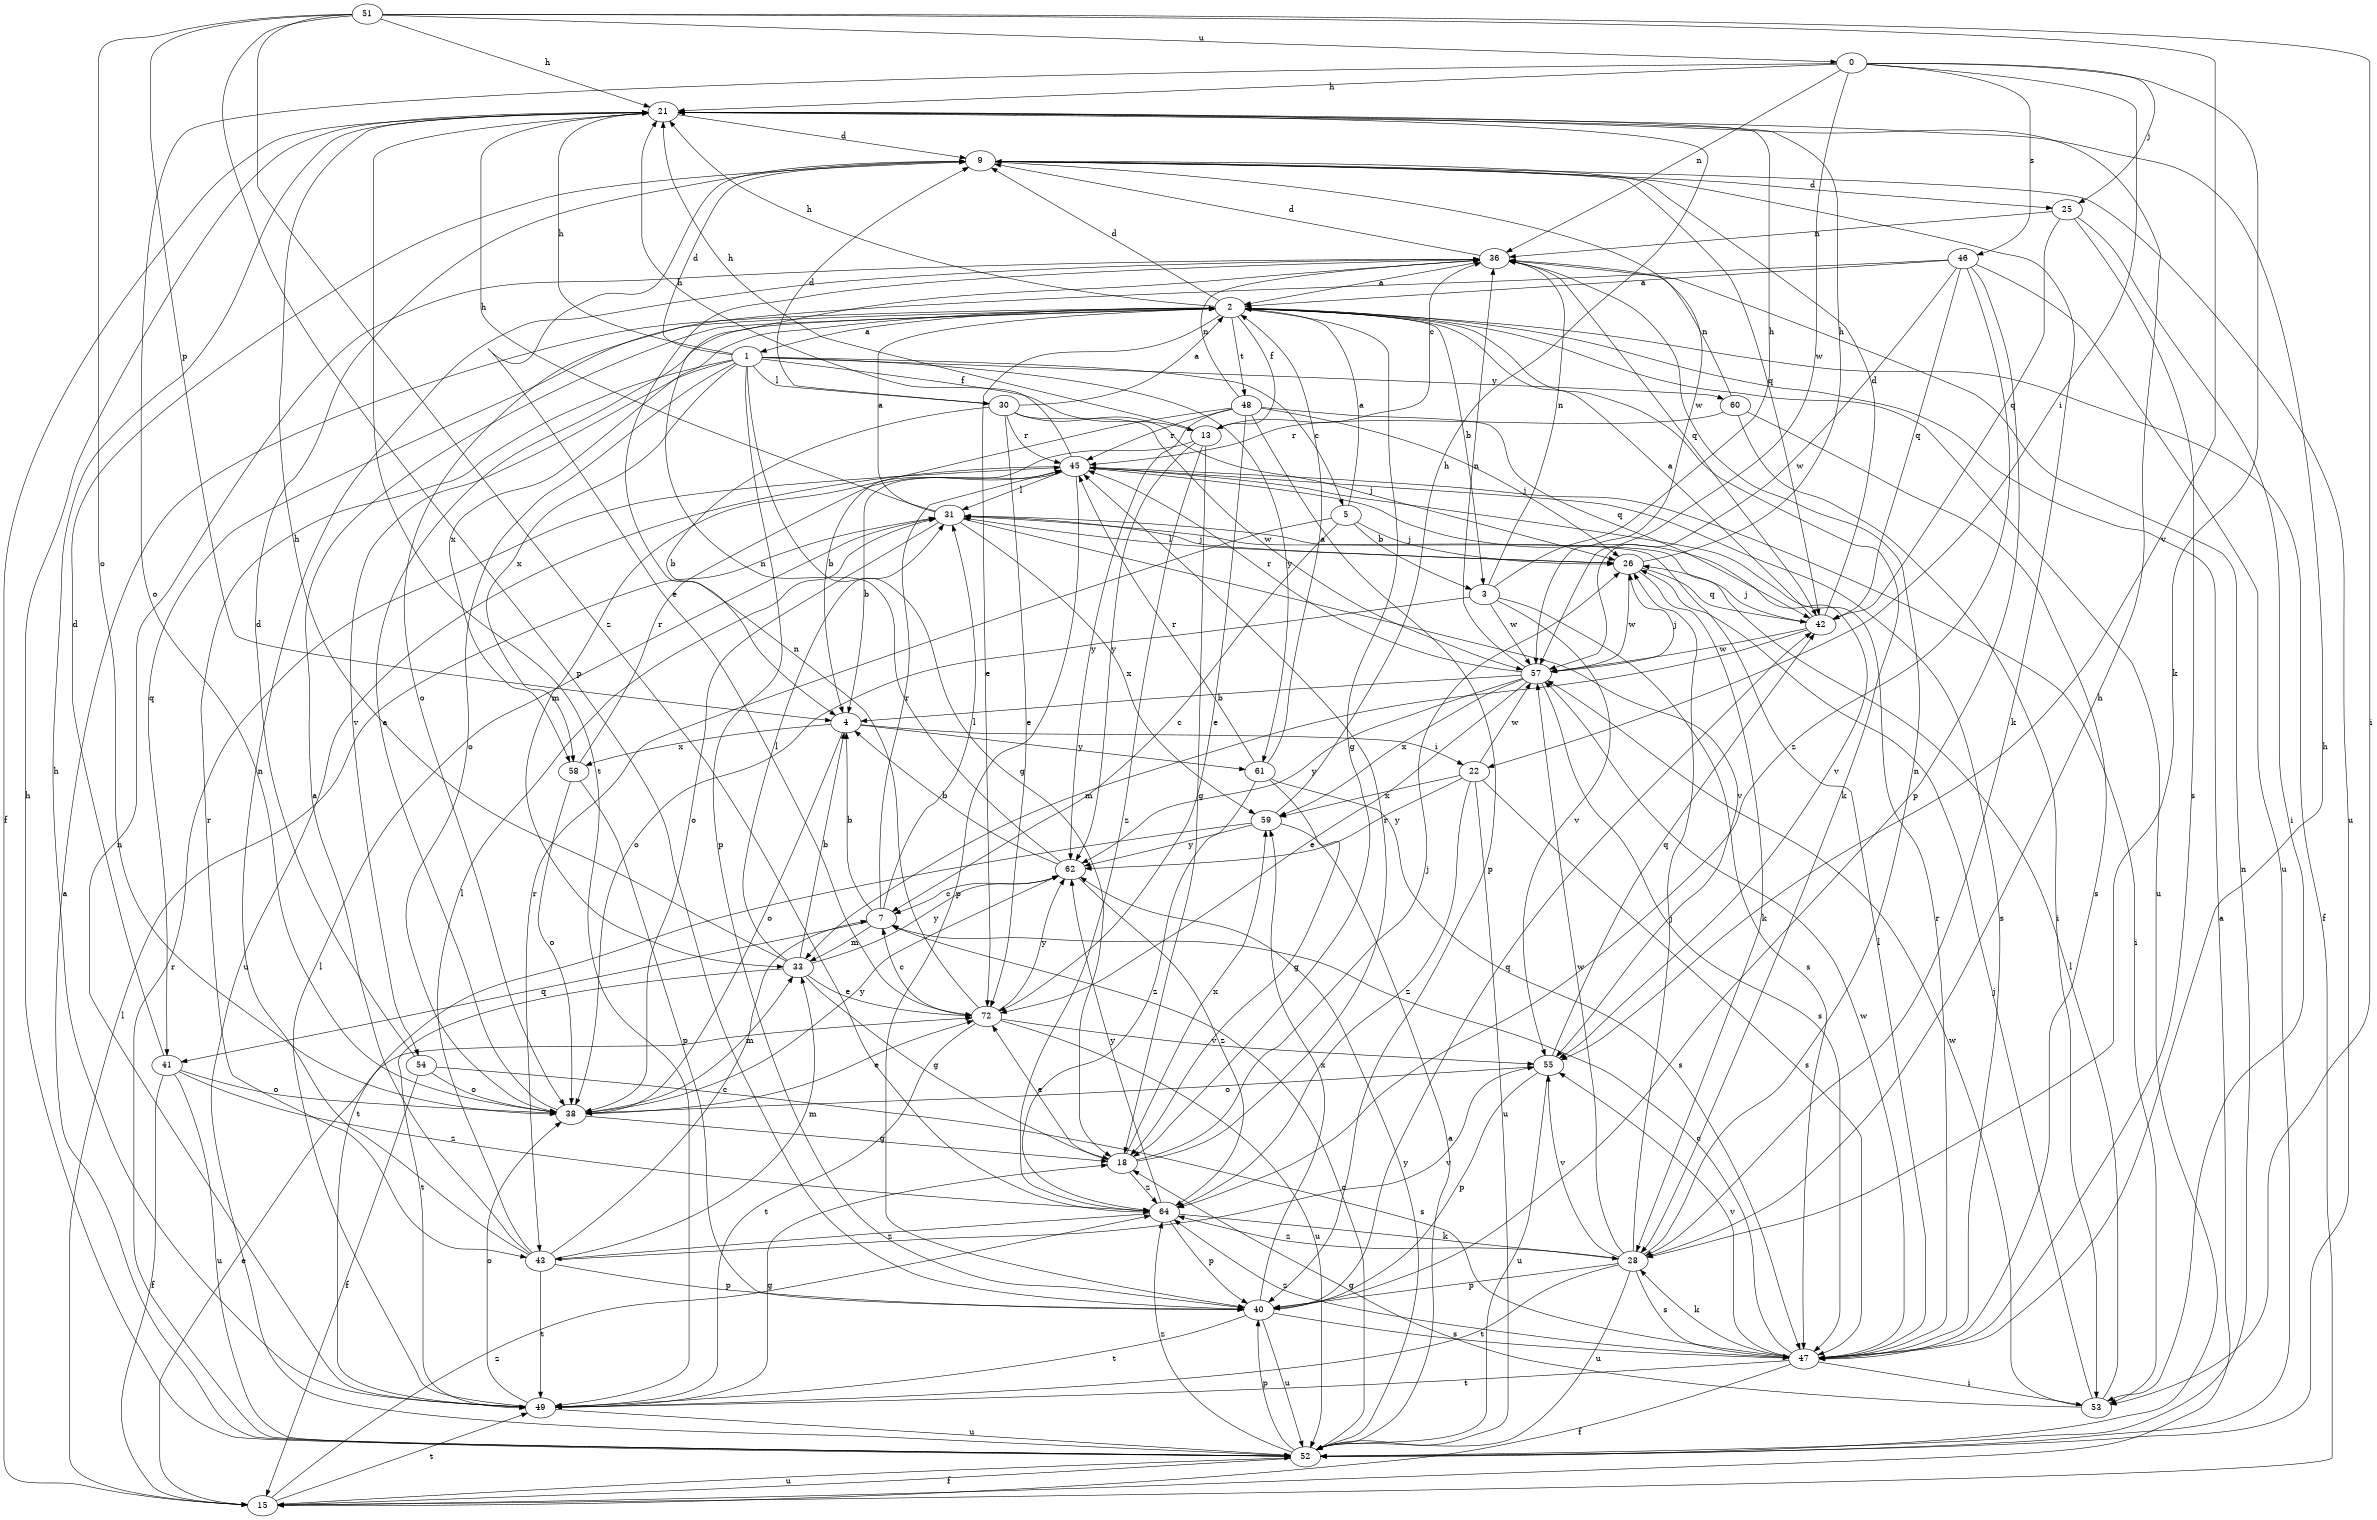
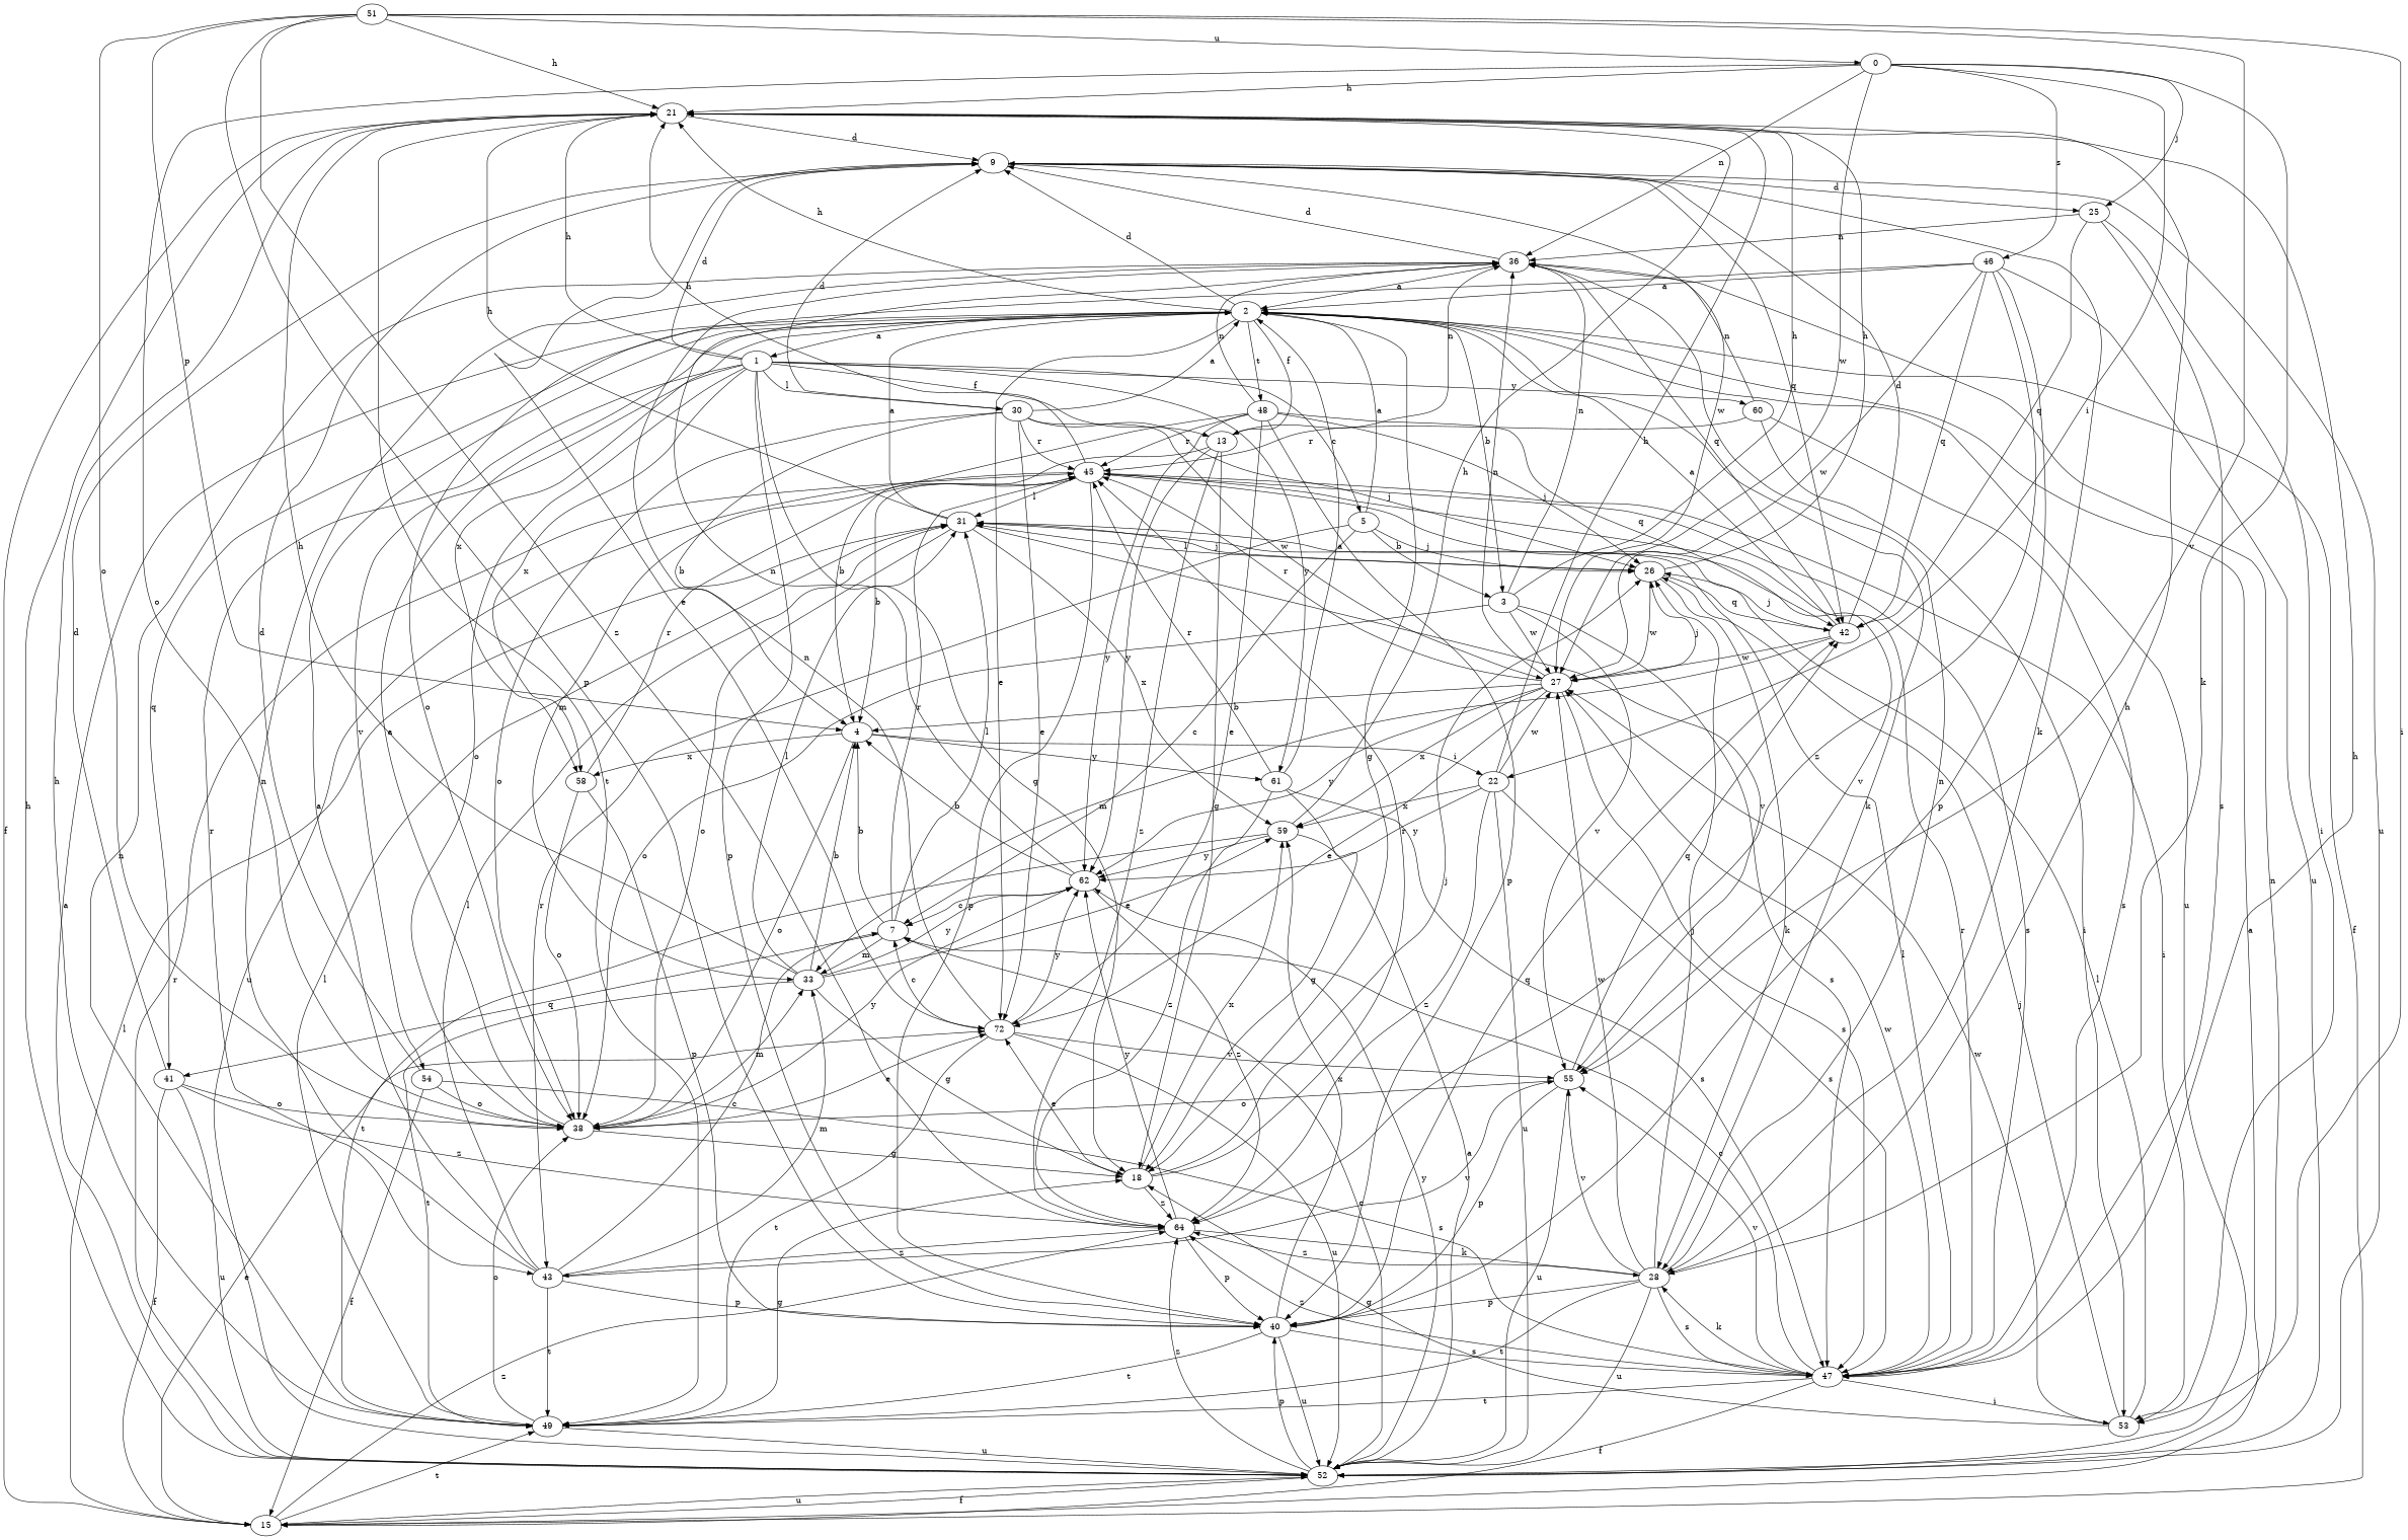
  strict digraph {
    0
    21
    22
    25
    28
    36
    38
    46
-   57
+   57 [label=27]
    9
    15
    49
    52
    47
    62
    64
    59
    42
    n19 [label=53]
    40
    55
    26
    2
    18
    n25 [label=72]
    33
    51
    4
    45
    1
    5
    13
    30
    43
    54
    58
    60
    61
    3
    7
    31
    41
    48
    0 -> 21 [label=h]
    0 -> 22 [label=i]
    0 -> 25 [label=j]
    0 -> 28 [label=k]
    0 -> 36 [label=n]
    0 -> 38 [label=o]
    0 -> 46 [label=s]
    0 -> 57 [label=w]
    21 -> 9 [label=d]
    21 -> 15 [label=f]
    21 -> 49 [label=t]
-   13 -> 21 [label=h]
+   22 -> 21 [label=h]
    22 -> 57 [label=w]
    22 -> 52 [label=u]
    22 -> 47 [label=s]
    22 -> 62 [label=y]
    22 -> 64 [label=z]
    22 -> 59 [label=x]
    25 -> 36 [label=n]
    25 -> 47 [label=s]
    25 -> 42 [label=q]
    25 -> n19 [label=i]
    28 -> 21 [label=h]
    28 -> 36 [label=n]
    28 -> 57 [label=w]
    28 -> 49 [label=t]
    28 -> 52 [label=u]
    28 -> 47 [label=s]
    28 -> 64 [label=z]
    28 -> 40 [label=p]
    28 -> 55 [label=v]
    28 -> 26 [label=j]
    36 -> 9 [label=d]
    36 -> 42 [label=q]
    36 -> 2 [label=a]
    38 -> 62 [label=y]
    38 -> 2 [label=a]
    38 -> 18 [label=g]
    38 -> n25 [label=e]
    38 -> 33 [label=m]
    46 -> 38 [label=o]
    46 -> 57 [label=w]
    46 -> 52 [label=u]
    46 -> 64 [label=z]
    46 -> 42 [label=q]
    46 -> 40 [label=p]
    46 -> 2 [label=a]
    57 -> 36 [label=n]
    57 -> 47 [label=s]
    57 -> 62 [label=y]
    57 -> 59 [label=x]
    57 -> 26 [label=j]
    57 -> n25 [label=e]
    57 -> 4 [label=b]
    57 -> 45 [label=r]
    9 -> 25 [label=d]
    9 -> 28 [label=k]
    9 -> 57 [label=w]
    9 -> 52 [label=u]
    9 -> 42 [label=q]
    9 -> n25 [label=e]
    15 -> 49 [label=t]
    15 -> 52 [label=u]
    15 -> 64 [label=z]
    15 -> 2 [label=a]
    15 -> n25 [label=e]
    15 -> 31 [label=l]
    49 -> 21 [label=h]
    49 -> 36 [label=n]
    49 -> 38 [label=o]
    49 -> 52 [label=u]
    49 -> 18 [label=g]
    49 -> 31 [label=l]
    52 -> 21 [label=h]
    52 -> 36 [label=n]
    52 -> 15 [label=f]
    52 -> 62 [label=y]
    52 -> 64 [label=z]
    52 -> 40 [label=p]
    52 -> 2 [label=a]
    52 -> 45 [label=r]
    52 -> 7 [label=c]
    47 -> 21 [label=h]
    47 -> 28 [label=k]
    47 -> 57 [label=w]
    47 -> 15 [label=f]
    47 -> 49 [label=t]
    47 -> 64 [label=z]
    47 -> n19 [label=i]
    47 -> 55 [label=v]
    47 -> 45 [label=r]
    47 -> 7 [label=c]
    47 -> 31 [label=l]
    62 -> 36 [label=n]
    62 -> 64 [label=z]
    62 -> 4 [label=b]
    62 -> 7 [label=c]
    64 -> 28 [label=k]
    64 -> 62 [label=y]
    64 -> 40 [label=p]
    64 -> 43 [label=z]
    59 -> 21 [label=h]
    59 -> 49 [label=t]
    59 -> 52 [label=a]
    59 -> 62 [label=y]
    42 -> 57 [label=w]
    42 -> 9 [label=d]
    42 -> 26 [label=j]
    42 -> 2 [label=a]
    42 -> 33 [label=m]
    n19 -> 57 [label=w]
    n19 -> 26 [label=j]
    n19 -> 18 [label=g]
    n19 -> 31 [label=l]
    40 -> 49 [label=t]
    40 -> 52 [label=u]
    40 -> 47 [label=s]
    40 -> 59 [label=x]
    40 -> 42 [label=q]
    55 -> 38 [label=o]
    55 -> 52 [label=u]
    55 -> 42 [label=q]
    55 -> 40 [label=p]
    26 -> 21 [label=h]
    26 -> 28 [label=k]
    26 -> 57 [label=w]
    26 -> 42 [label=q]
    26 -> 31 [label=l]
    2 -> 21 [label=h]
    2 -> 28 [label=k]
    2 -> 9 [label=d]
    2 -> 15 [label=f]
    2 -> 52 [label=u]
    2 -> 18 [label=g]
    2 -> n25 [label=e]
    2 -> 1 [label=a]
    2 -> 13 [label=f]
    2 -> 58 [label=x]
    2 -> 3 [label=b]
    2 -> 41 [label=q]
    2 -> 48 [label=t]
    18 -> 64 [label=z]
    18 -> 59 [label=x]
    18 -> 26 [label=j]
    18 -> n25 [label=e]
    18 -> 45 [label=r]
    n25 -> 36 [label=n]
    n25 -> 49 [label=t]
    n25 -> 52 [label=u]
    n25 -> 62 [label=y]
    n25 -> 55 [label=v]
    n25 -> 7 [label=c]
    33 -> 21 [label=h]
    33 -> 49 [label=t]
    33 -> 62 [label=y]
    33 -> 18 [label=g]
-   33 -> n25 [label=e]
+   33 -> 59 [label=e]
    33 -> 4 [label=b]
    33 -> 31 [label=l]
    51 -> 0 [label=u]
    51 -> 21 [label=h]
    51 -> 38 [label=o]
    51 -> 64 [label=z]
    51 -> n19 [label=i]
    51 -> 40 [label=p]
    51 -> 55 [label=v]
    51 -> 4 [label=p]
    4 -> 22 [label=i]
    4 -> 38 [label=o]
    4 -> 58 [label=x]
    4 -> 61 [label=y]
    45 -> 21 [label=h]
    45 -> 52 [label=u]
    45 -> 47 [label=s]
    45 -> n19 [label=i]
    45 -> 40 [label=p]
    45 -> 55 [label=v]
    45 -> 4 [label=b]
    45 -> 31 [label=l]
    1 -> 21 [label=h]
    1 -> 38 [label=o]
    1 -> 9 [label=d]
    1 -> 40 [label=p]
    1 -> 18 [label=g]
    1 -> 5 [label=c]
    1 -> 13 [label=f]
    1 -> 30 [label=l]
    1 -> 43 [label=r]
    1 -> 54 [label=v]
    1 -> 58 [label=x]
    1 -> 60 [label=y]
    1 -> 61 [label=y]
    5 -> 26 [label=j]
    5 -> 2 [label=a]
    5 -> 43 [label=r]
    5 -> 3 [label=b]
    5 -> 7 [label=c]
-   13 -> 36 [label=c]
+   13 -> 36 [label=n]
    13 -> 62 [label=y]
    13 -> 64 [label=z]
    13 -> 18 [label=g]
    13 -> 4 [label=b]
+   30 -> 38 [label=o]
    30 -> 57 [label=w]
    30 -> 9 [label=d]
    30 -> 26 [label=j]
    30 -> 2 [label=a]
    30 -> n25 [label=e]
    30 -> 4 [label=b]
    30 -> 45 [label=r]
    43 -> 36 [label=n]
    43 -> 49 [label=t]
    43 -> 40 [label=p]
    43 -> 55 [label=v]
    43 -> 2 [label=a]
    43 -> 33 [label=m]
    43 -> 7 [label=c]
    43 -> 31 [label=l]
    54 -> 38 [label=o]
    54 -> 9 [label=d]
    54 -> 15 [label=f]
    54 -> 47 [label=s]
    58 -> 38 [label=o]
    58 -> 40 [label=p]
    58 -> 45 [label=r]
    60 -> 36 [label=n]
    60 -> 47 [label=s]
    60 -> n19 [label=i]
    60 -> 45 [label=r]
    61 -> 47 [label=s]
    61 -> 64 [label=z]
    61 -> 2 [label=a]
    61 -> 18 [label=g]
    61 -> 45 [label=r]
    3 -> 21 [label=h]
    3 -> 36 [label=n]
    3 -> 38 [label=o]
    3 -> 57 [label=w]
    3 -> 47 [label=s]
    3 -> 55 [label=v]
    7 -> 33 [label=m]
    7 -> 4 [label=b]
    7 -> 45 [label=r]
    7 -> 31 [label=l]
    7 -> 41 [label=q]
    31 -> 21 [label=h]
    31 -> 38 [label=o]
    31 -> 59 [label=x]
    31 -> 55 [label=v]
    31 -> 26 [label=j]
    31 -> 2 [label=a]
    41 -> 38 [label=o]
    41 -> 9 [label=d]
    41 -> 15 [label=f]
    41 -> 52 [label=u]
    41 -> 64 [label=z]
    48 -> 36 [label=n]
    48 -> 62 [label=y]
    48 -> 42 [label=q]
    48 -> 40 [label=p]
    48 -> 26 [label=j]
    48 -> n25 [label=e]
    48 -> 33 [label=m]
    48 -> 45 [label=r]
  }
